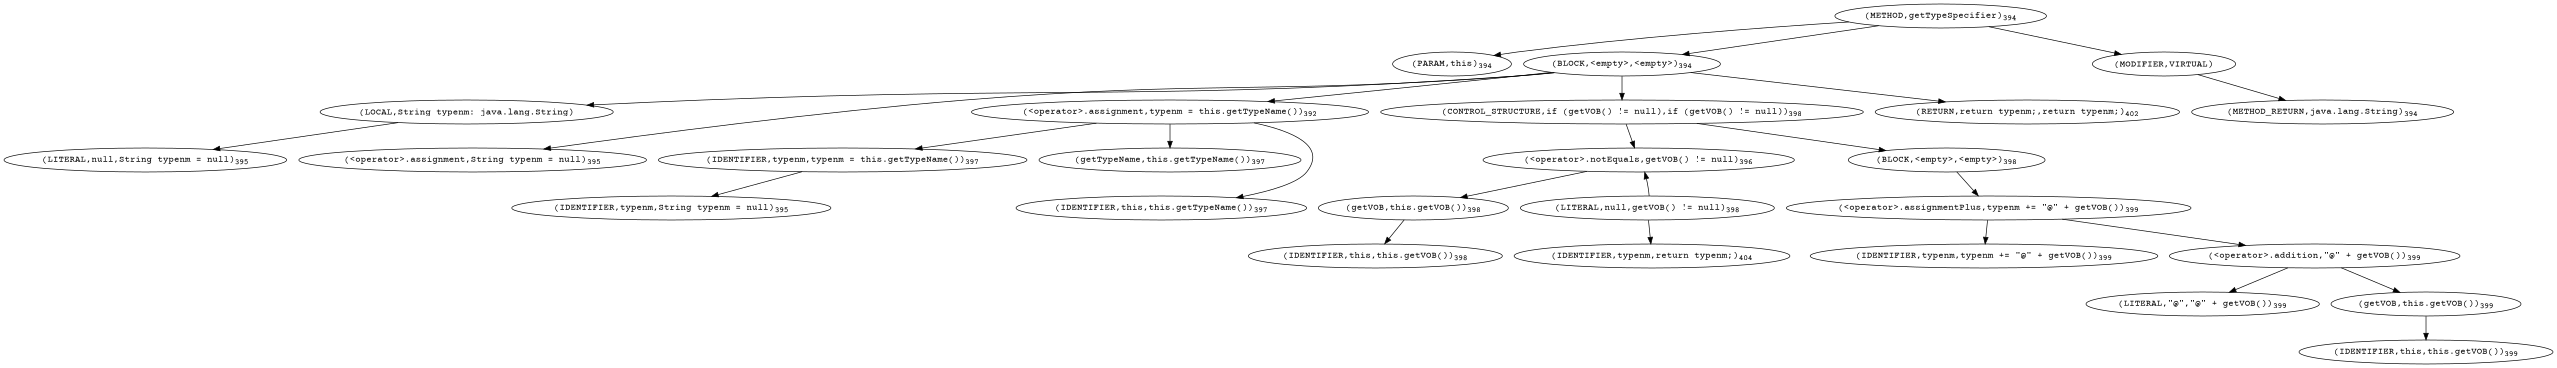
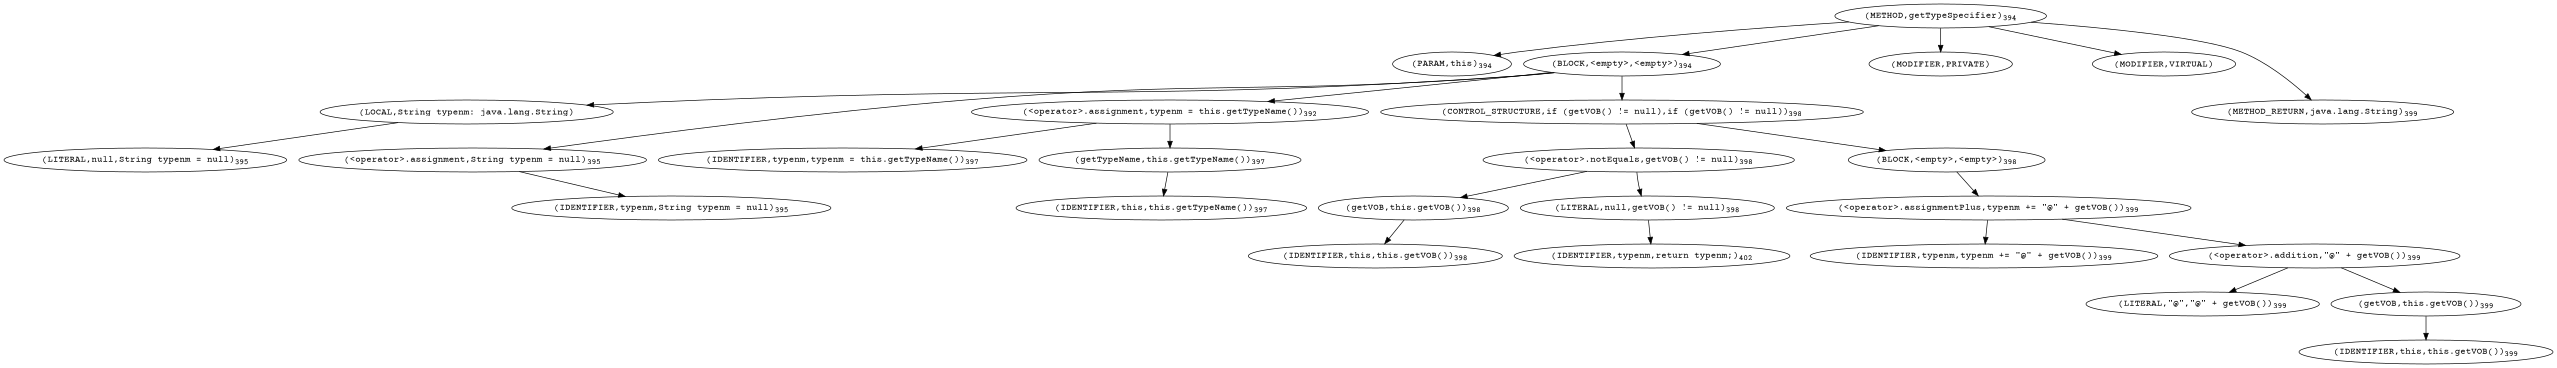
  digraph {
    fontname="Courier Prime"
    node [fontname="Courier Prime"]
    edge [fontname="Courier Prime"]
    n1 [label=<(METHOD,getTypeSpecifier)<SUB>394</SUB>>]
    n2 [label=<(PARAM,this)<SUB>394</SUB>>]
    n3 [label=<(BLOCK,&lt;empty&gt;,&lt;empty&gt;)<SUB>394</SUB>>]
+   n4 [label=<(MODIFIER,PRIVATE)>]
    n5 [label=<(MODIFIER,VIRTUAL)>]
-   n6 [label=<(METHOD_RETURN,java.lang.String)<SUB>394</SUB>>]
+   n6 [label=<(METHOD_RETURN,java.lang.String)<SUB>399</SUB>>]
    n7 [label=<(LOCAL,String typenm: java.lang.String)>]
    n8 [label=<(&lt;operator&gt;.assignment,String typenm = null)<SUB>395</SUB>>]
    n9 [label=<(&lt;operator&gt;.assignment,typenm = this.getTypeName())<SUB>392</SUB>>]
    n10 [label=<(CONTROL_STRUCTURE,if (getVOB() != null),if (getVOB() != null))<SUB>398</SUB>>]
-   n11 [label=<(RETURN,return typenm;,return typenm;)<SUB>402</SUB>>]
    n12 [label=<(LITERAL,null,String typenm = null)<SUB>395</SUB>>]
    n13 [label=<(IDENTIFIER,typenm,String typenm = null)<SUB>395</SUB>>]
    n14 [label=<(IDENTIFIER,typenm,typenm = this.getTypeName())<SUB>397</SUB>>]
    n15 [label=<(getTypeName,this.getTypeName())<SUB>397</SUB>>]
-   n16 [label=<(&lt;operator&gt;.notEquals,getVOB() != null)<SUB>396</SUB>>]
+   n16 [label=<(&lt;operator&gt;.notEquals,getVOB() != null)<SUB>398</SUB>>]
    n17 [label=<(BLOCK,&lt;empty&gt;,&lt;empty&gt;)<SUB>398</SUB>>]
    n18 [label=<(IDENTIFIER,this,this.getTypeName())<SUB>397</SUB>>]
    n19 [label=<(getVOB,this.getVOB())<SUB>398</SUB>>]
    n20 [label=<(LITERAL,null,getVOB() != null)<SUB>398</SUB>>]
    n21 [label=<(&lt;operator&gt;.assignmentPlus,typenm += &quot;@&quot; + getVOB())<SUB>399</SUB>>]
    n22 [label=<(IDENTIFIER,this,this.getVOB())<SUB>398</SUB>>]
-   n23 [label=<(IDENTIFIER,typenm,return typenm;)<SUB>404</SUB>>]
+   n23 [label=<(IDENTIFIER,typenm,return typenm;)<SUB>402</SUB>>]
    n24 [label=<(IDENTIFIER,typenm,typenm += &quot;@&quot; + getVOB())<SUB>399</SUB>>]
    n25 [label=<(&lt;operator&gt;.addition,&quot;@&quot; + getVOB())<SUB>399</SUB>>]
    n26 [label=<(LITERAL,&quot;@&quot;,&quot;@&quot; + getVOB())<SUB>399</SUB>>]
    n27 [label=<(getVOB,this.getVOB())<SUB>399</SUB>>]
    n28 [label=<(IDENTIFIER,this,this.getVOB())<SUB>399</SUB>>]
    n1 -> n2
    n1 -> n3
+   n1 -> n4
    n1 -> n5
-   n5 -> n6
+   n1 -> n6
    n3 -> n7
    n3 -> n8
    n3 -> n9
    n3 -> n10
-   n3 -> n11
    n7 -> n12
-   n14 -> n13
+   n8 -> n13
    n9 -> n14
    n9 -> n15
    n10 -> n16
    n10 -> n17
-   n9 -> n18
+   n15 -> n18
    n16 -> n19
-   n20 -> n16
+   n16 -> n20
    n17 -> n21
    n19 -> n22
    n20 -> n23
    n21 -> n24
    n21 -> n25
    n25 -> n26
    n25 -> n27
    n27 -> n28
  }
